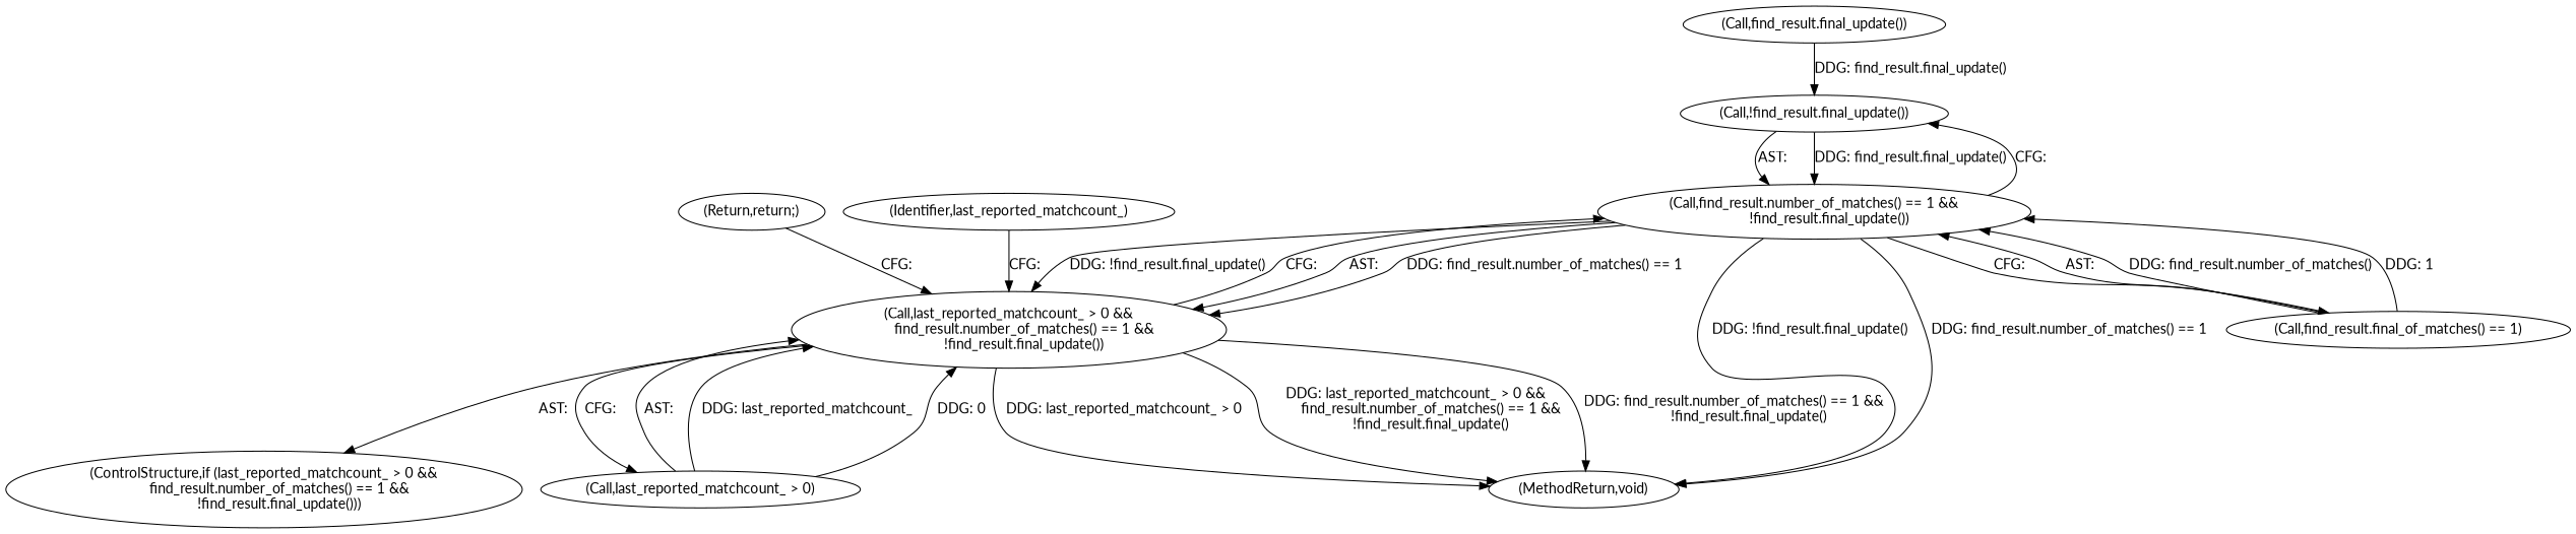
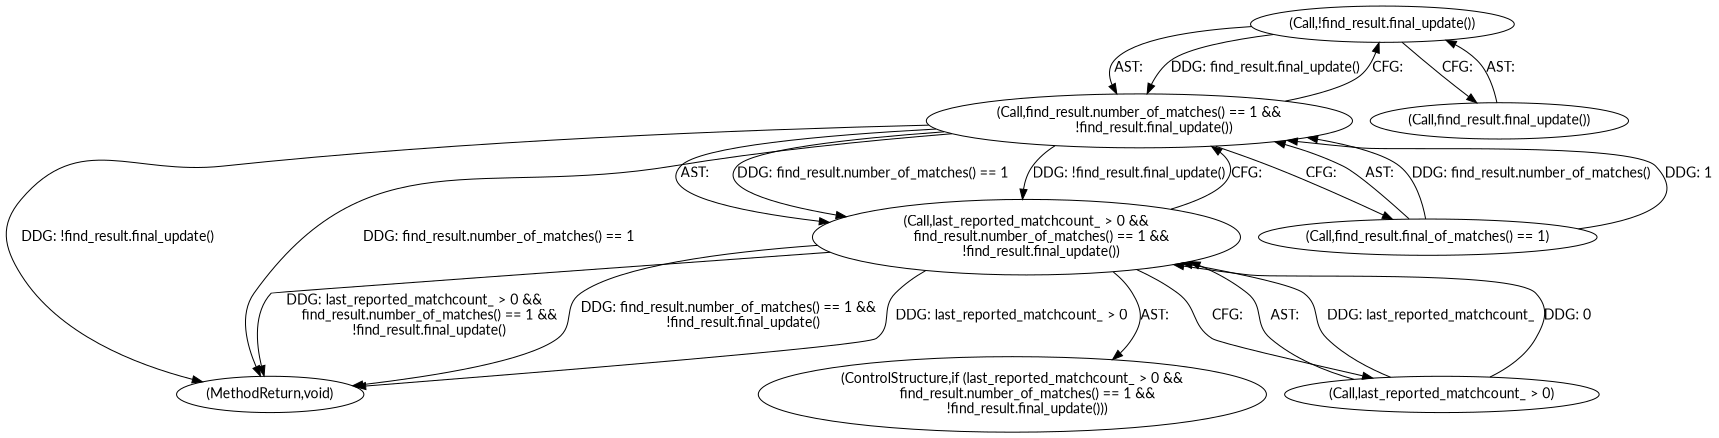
  digraph {
    fontname=Lato
    node [fontname=Lato]
    edge [fontname=Lato]
    n1 [label="(Call,!find_result.final_update())"]
    n2 [label="(Call,find_result.number_of_matches() == 1 &&\n        !find_result.final_update())"]
    n3 [label="(Call,find_result.final_update())"]
    n4 [label="(MethodReturn,void)"]
    n5 [label="(Call,last_reported_matchcount_ > 0 &&\n        find_result.number_of_matches() == 1 &&\n        !find_result.final_update())"]
    n6 [label="(Call,find_result.final_of_matches() == 1)"]
    n7 [label="(ControlStructure,if (last_reported_matchcount_ > 0 &&\n        find_result.number_of_matches() == 1 &&\n        !find_result.final_update()))"]
    n8 [label="(Call,last_reported_matchcount_ > 0)"]
-   n9 [label="(Return,return;)"]
-   n10 [label="(Identifier,last_reported_matchcount_)"]
    n1 -> n2 [label="AST: "]
    n1 -> n2 [label="DDG: find_result.final_update()"]
+   n1 -> n3 [label="CFG: "]
    n2 -> n1 [label="CFG: "]
    n2 -> n4 [label="DDG: !find_result.final_update()"]
    n2 -> n4 [label="DDG: find_result.number_of_matches() == 1"]
    n2 -> n5 [label="AST: "]
    n2 -> n5 [label="DDG: find_result.number_of_matches() == 1"]
    n2 -> n5 [label="DDG: !find_result.final_update()"]
    n2 -> n6 [label="CFG: "]
-   n3 -> n1 [label="DDG: find_result.final_update()"]
+   n3 -> n1 [label="AST: "]
    n5 -> n2 [label="CFG: "]
    n5 -> n4 [label="DDG: last_reported_matchcount_ > 0 &&\n        find_result.number_of_matches() == 1 &&\n        !find_result.final_update()"]
    n5 -> n4 [label="DDG: find_result.number_of_matches() == 1 &&\n        !find_result.final_update()"]
    n5 -> n4 [label="DDG: last_reported_matchcount_ > 0"]
    n5 -> n7 [label="AST: "]
    n5 -> n8 [label="CFG: "]
    n6 -> n2 [label="AST: "]
    n6 -> n2 [label="DDG: find_result.number_of_matches()"]
    n6 -> n2 [label="DDG: 1"]
    n8 -> n5 [label="AST: "]
    n8 -> n5 [label="DDG: last_reported_matchcount_"]
    n8 -> n5 [label="DDG: 0"]
-   n9 -> n5 [label="CFG: "]
-   n10 -> n5 [label="CFG: "]
  }
